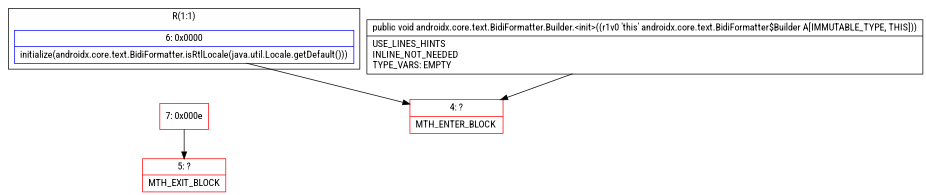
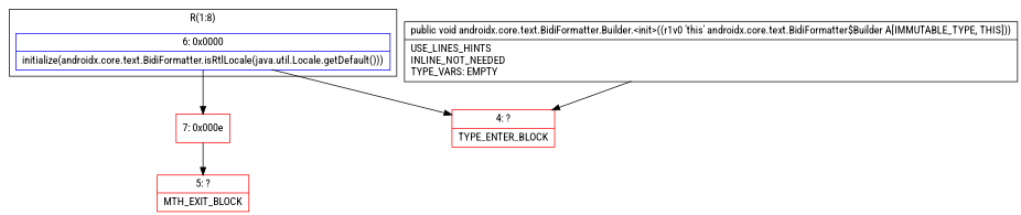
  digraph {
    fontname="Roboto Condensed"
    node [color=red fontname="Roboto Condensed" shape=record]
    edge [fontname="Roboto Condensed"]
    n1 [color=blue label="{6\:\ 0x0000|initialize(androidx.core.text.BidiFormatter.isRtlLocale(java.util.Locale.getDefault()))\l}"]
    n2 [label="{7\:\ 0x000e}"]
-   n3 [label="{4\:\ ?|MTH_ENTER_BLOCK\l}"]
+   n3 [label="{4\:\ ?|TYPE_ENTER_BLOCK\l}"]
    n4 [label="{5\:\ ?|MTH_EXIT_BLOCK\l}"]
    n5 [label="{public void androidx.core.text.BidiFormatter.Builder.\<init\>((r1v0 'this' androidx.core.text.BidiFormatter$Builder A[IMMUTABLE_TYPE, THIS]))  | USE_LINES_HINTS\lINLINE_NOT_NEEDED\lTYPE_VARS: EMPTY\l}" color=""]
    subgraph cluster_1 {
-     label="R(1:1)"
+     label="R(1:8)"
      n1
    }
+   n1 -> n2
    n1 -> n3
    n2 -> n4
    n5 -> n3
  }
